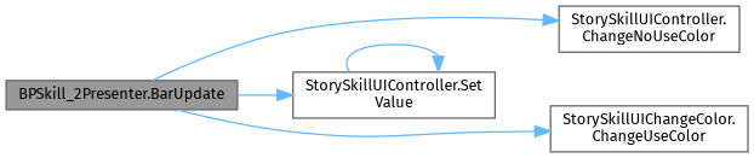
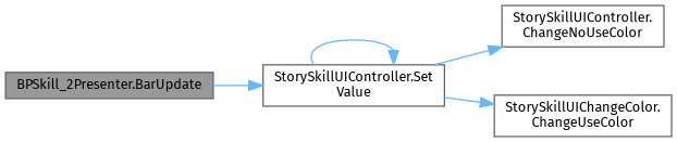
  digraph {
    fontname="Fira Sans"
    rankdir=LR
    node [color=grey40 fillcolor=white fontname="Fira Sans" fontsize=10 shape=box style=filled]
    edge [color=steelblue1 fontname="Fira Sans" fontsize=10 labelfontname=Helvetica labelfontsize=10 style=solid]
    n1 [color=gray40 fillcolor=grey60 fontcolor=black height=0.2 label="BPSkill_2Presenter.BarUpdate" width=0.4]
    n2 [height=0.2 label="StorySkillUIController.\lChangeNoUseColor" width=0.4]
    n3 [height=0.2 label="StorySkillUIChangeColor.\lChangeUseColor" width=0.4]
    n4 [height=0.2 label="StorySkillUIController.Set\lValue" width=0.4]
-   n1 -> n2
-   n1 -> n3
+   n4 -> n2
+   n4 -> n3
    n1 -> n4
    n4 -> n4
  }
